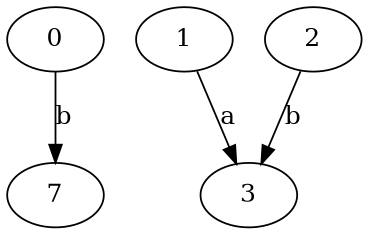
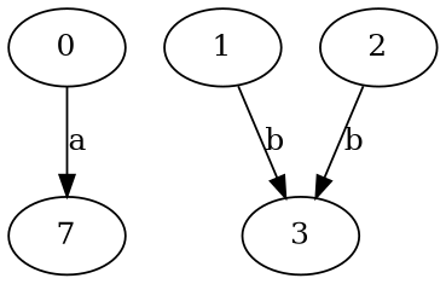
  strict digraph {
    0
    7
    1
    3
    2
-   0 -> 7 [label=b]
-   1 -> 3 [label=a]
+   0 -> 7 [label=a]
+   1 -> 3 [label=b]
    2 -> 3 [label=b]
  }
